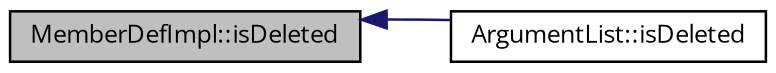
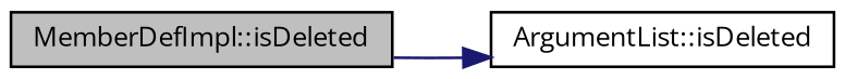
  digraph {
    rankdir=LR
    fontname="Open Sans"
    node [color=black fontname="Open Sans" fontsize=10 shape=record style=filled]
    n1 [fillcolor=grey75 fontcolor=black height=0.2 label="MemberDefImpl::isDeleted" width=0.4]
    n2 [fillcolor=white height=0.2 label="ArgumentList::isDeleted" width=0.4]
-   n2 -> n1 [color=midnightblue fontname="Open Sans" fontsize=10 labelfontname=Helvetica labelfontsize=10 style=solid]
+   n1 -> n2 [color=midnightblue fontname="Open Sans" fontsize=10 labelfontname=Helvetica labelfontsize=10 style=solid]
  }
